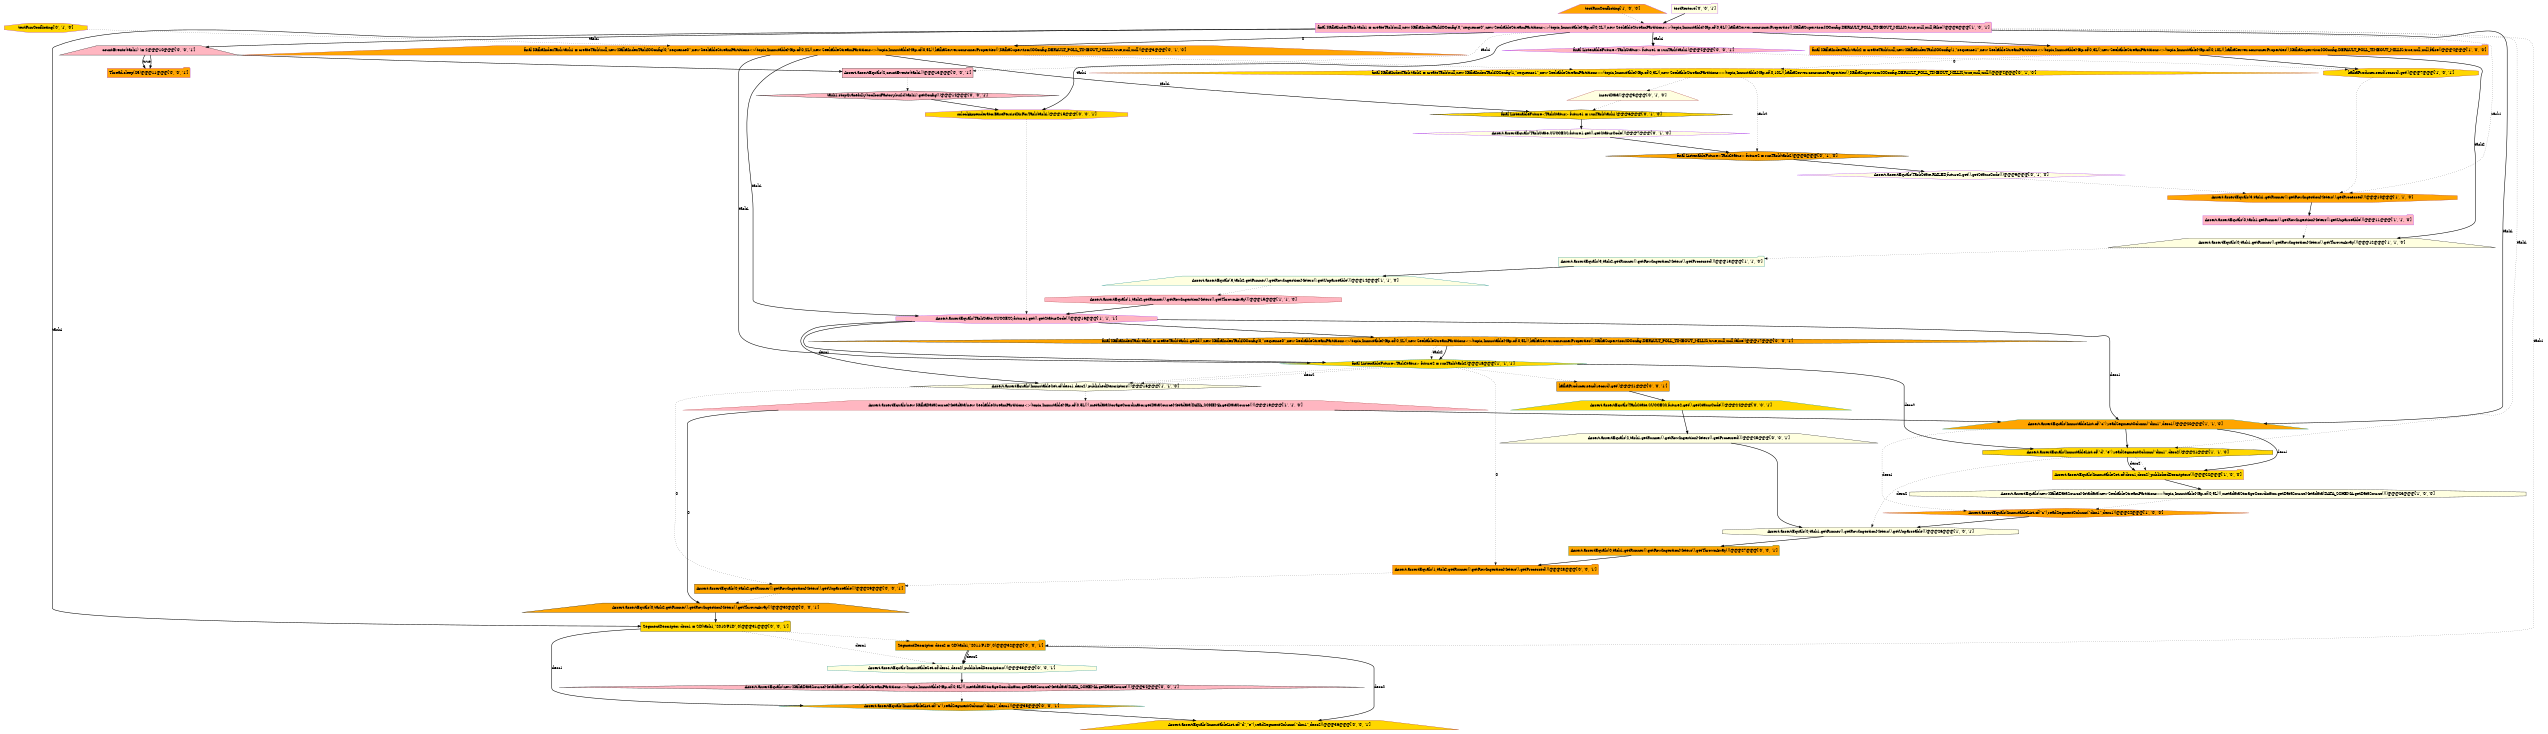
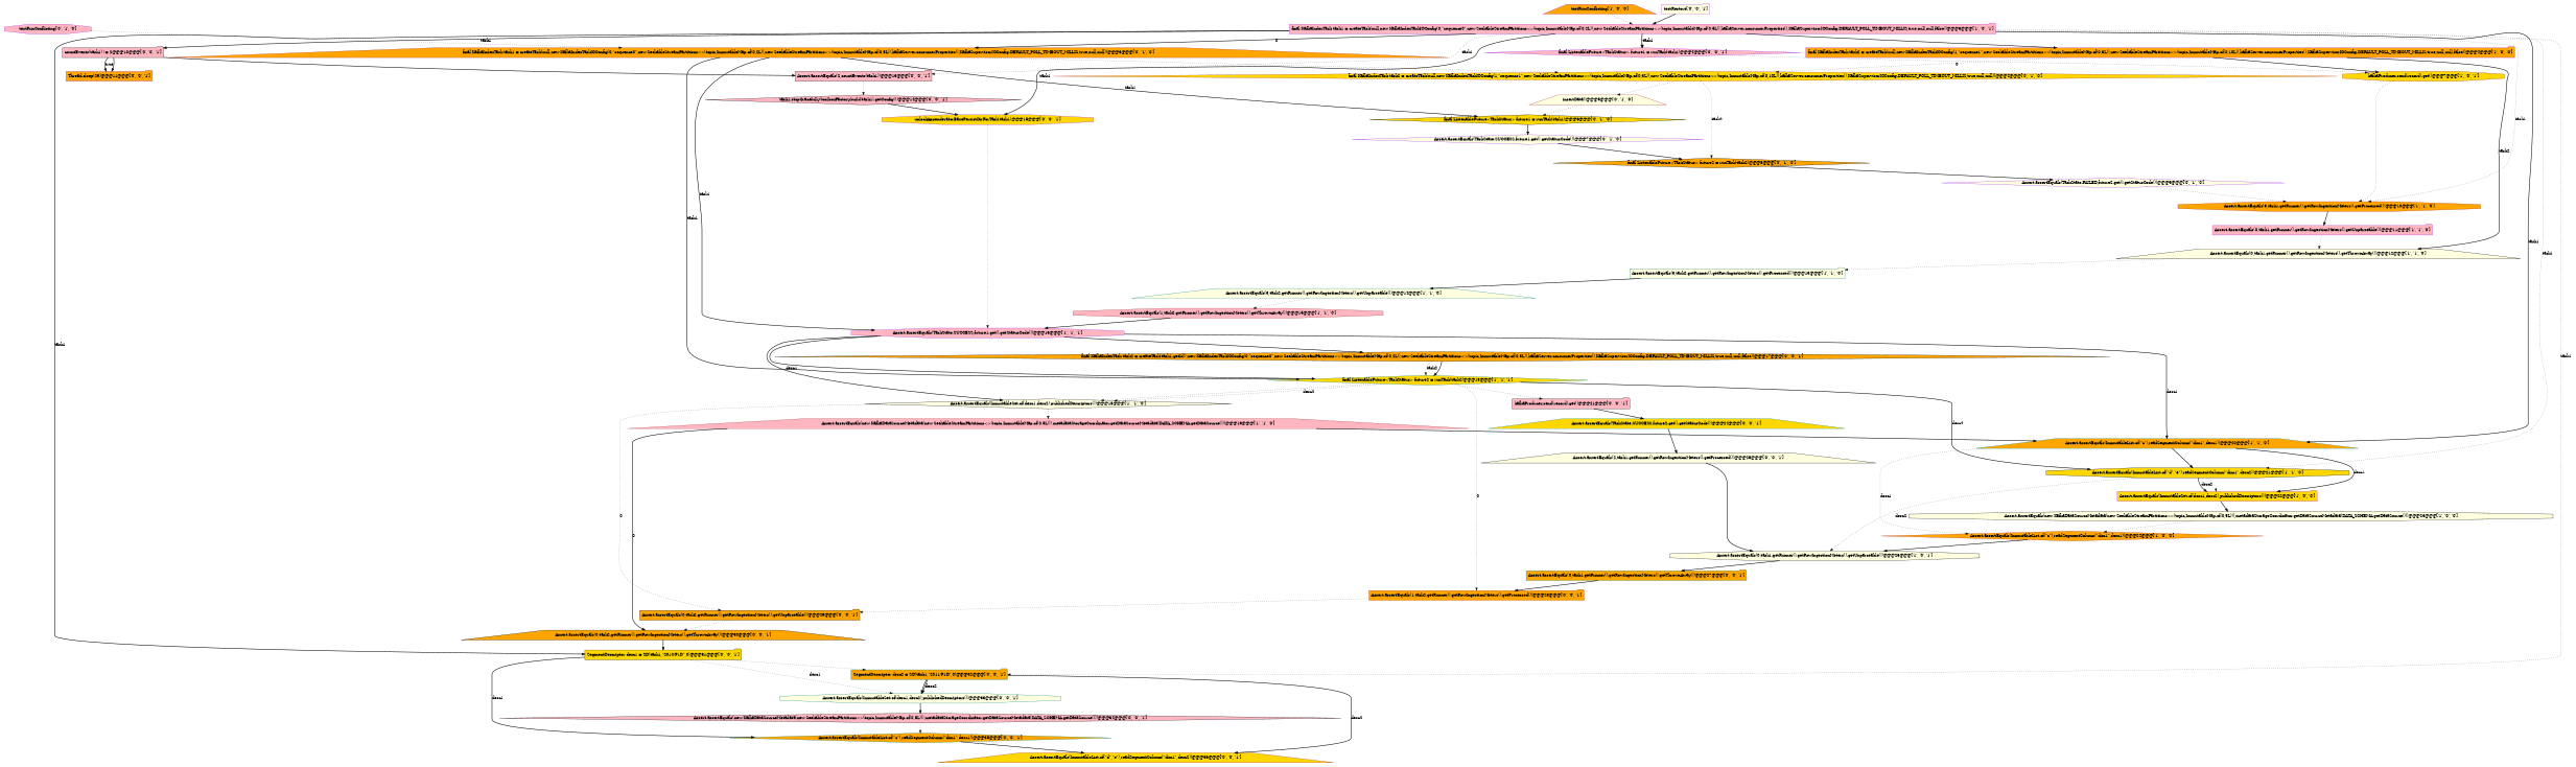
  digraph {
    node [color=black fillcolor=orange shape=folder style=filled]
    edge [style=bold]
    n1 [label="Assert.assertEquals(0,task2.getRunner().getRowIngestionMeters().getThrownAway())@@@30@@@['0', '0', '1']" shape=trapezium]
    n2 [fillcolor=gold label="SegmentDescriptor desc1 = SD(task1,\"2010/P1D\",0)@@@31@@@['0', '0', '1']"]
    n3 [color=teal fillcolor=lightyellow label="Assert.assertEquals(ImmutableSet.of(desc1,desc2),publishedDescriptors())@@@33@@@['0', '0', '1']" shape=octagon]
    n4 [color=teal label="Assert.assertEquals(ImmutableList.of(\"c\"),readSegmentColumn(\"dim1\",desc1))@@@35@@@['0', '0', '1']" shape=diamond]
    n5 [color=teal label="SegmentDescriptor desc2 = SD(task1,\"2011/P1D\",0)@@@32@@@['0', '0', '1']"]
    n6 [color=brown fillcolor=gold label="kafkaProducer.send(record).get()@@@7@@@['1', '0', '1']" shape=octagon]
    n7 [color=brown label="Assert.assertEquals(3,task1.getRunner().getRowIngestionMeters().getProcessed())@@@10@@@['1', '1', '0']" shape=octagon]
-   n8 [fillcolor=lightpink label="countEvents(task1) != 2@@@10@@@['0', '0', '1']" shape=trapezium]
+   n8 [fillcolor=lightpink label="countEvents(task1) != 2@@@10@@@['0', '0', '1']"]
    n9 [color=purple label="Thread.sleep(25)@@@11@@@['0', '0', '1']"]
    n10 [fillcolor=lightpink label="Assert.assertEquals(2,countEvents(task1))@@@13@@@['0', '0', '1']"]
    n11 [color=purple fillcolor=lightpink label="Assert.assertEquals(0,task1.getRunner().getRowIngestionMeters().getUnparseable())@@@11@@@['1', '1', '0']"]
    n12 [fillcolor=gold label="final ListenableFuture<TaskStatus> future1 = runTask(task1)@@@6@@@['0', '1', '0']" shape=diamond]
    n13 [color=purple fillcolor=lightyellow label="Assert.assertEquals(TaskState.SUCCESS,future1.get().getStatusCode())@@@7@@@['0', '1', '0']" shape=diamond]
    n14 [label="final ListenableFuture<TaskStatus> future2 = runTask(task2)@@@8@@@['0', '1', '0']" shape=diamond]
    n15 [color=teal fillcolor=lightyellow label="Assert.assertEquals(3,task2.getRunner().getRowIngestionMeters().getProcessed())@@@13@@@['1', '1', '0']"]
    n16 [color=teal fillcolor=lightyellow label="Assert.assertEquals(3,task2.getRunner().getRowIngestionMeters().getUnparseable())@@@14@@@['1', '1', '0']" shape=trapezium]
    n17 [color=brown fillcolor=lightpink label="Assert.assertEquals(1,task2.getRunner().getRowIngestionMeters().getThrownAway())@@@15@@@['1', '1', '0']" shape=octagon]
    n18 [color=brown fillcolor=lightpink label="Assert.assertEquals(new KafkaDataSourceMetadata(new SeekableStreamPartitions<>(topic,ImmutableMap.of(0,5L))),metadataStorageCoordinator.getDataSourceMetadata(DATA_SCHEMA.getDataSource()))@@@19@@@['1', '1', '0']" shape=trapezium]
    n19 [color=teal label="Assert.assertEquals(ImmutableList.of(\"c\"),readSegmentColumn(\"dim1\",desc1))@@@20@@@['1', '1', '0']" shape=trapezium]
    n20 [color=purple fillcolor=gold label="Assert.assertEquals(ImmutableSet.of(desc1,desc2),publishedDescriptors())@@@22@@@['1', '0', '0']"]
    n21 [color=brown label="Assert.assertEquals(ImmutableList.of(\"c\"),readSegmentColumn(\"dim1\",desc1))@@@24@@@['1', '0', '0']" shape=diamond]
    n22 [fillcolor=gold label="Assert.assertEquals(ImmutableList.of(\"d\",\"e\"),readSegmentColumn(\"dim1\",desc2))@@@21@@@['1', '1', '0']" shape=octagon]
    n23 [fillcolor=lightpink label="task1.stopGracefully(toolboxFactory.build(task1).getConfig())@@@14@@@['0', '0', '1']" shape=diamond]
    n24 [color=purple fillcolor=gold label="unlockAppenderatorBasePersistDirForTask(task1)@@@15@@@['0', '0', '1']" shape=octagon]
-   n25 [label="kafkaProducer.send(record).get()@@@21@@@['0', '0', '1']"]
+   n25 [fillcolor=lightpink label="kafkaProducer.send(record).get()@@@21@@@['0', '0', '1']"]
    n26 [color=teal fillcolor=gold label="Assert.assertEquals(TaskState.SUCCESS,future2.get().getStatusCode())@@@24@@@['0', '0', '1']" shape=trapezium]
    n27 [fillcolor=lightyellow label="Assert.assertEquals(2,task1.getRunner().getRowIngestionMeters().getProcessed())@@@25@@@['0', '0', '1']" shape=trapezium]
    n28 [color=purple fillcolor=lightpink label="Assert.assertEquals(TaskState.SUCCESS,future1.get().getStatusCode())@@@16@@@['1', '1', '1']" shape=octagon]
    n29 [fillcolor=lightyellow label="Assert.assertEquals(ImmutableSet.of(desc1,desc2),publishedDescriptors())@@@18@@@['1', '1', '0']" shape=diamond]
    n30 [color=teal fillcolor=gold label="final ListenableFuture<TaskStatus> future2 = runTask(task2)@@@18@@@['1', '1', '1']" shape=diamond]
    n31 [label="final KafkaIndexTask task2 = createTask(task1.getId(),new KafkaIndexTaskIOConfig(0,\"sequence0\",new SeekableStreamPartitions<>(topic,ImmutableMap.of(0,2L)),new SeekableStreamPartitions<>(topic,ImmutableMap.of(0,5L)),kafkaServer.consumerProperties(),KafkaSupervisorIOConfig.DEFAULT_POLL_TIMEOUT_MILLIS,true,null,null,false))@@@17@@@['0', '0', '1']" shape=diamond]
    n32 [fillcolor=lightyellow label="Assert.assertEquals(new KafkaDataSourceMetadata(new SeekableStreamPartitions<>(topic,ImmutableMap.of(0,5L))),metadataStorageCoordinator.getDataSourceMetadata(DATA_SCHEMA.getDataSource()))@@@23@@@['1', '0', '0']" shape=octagon]
    n33 [color=purple fillcolor=lightyellow label="Assert.assertEquals(TaskState.FAILED,future2.get().getStatusCode())@@@9@@@['0', '1', '0']" shape=diamond]
    n34 [fillcolor=lightpink label="Assert.assertEquals(new KafkaDataSourceMetadata(new SeekableStreamPartitions<>(topic,ImmutableMap.of(0,5L))),metadataStorageCoordinator.getDataSourceMetadata(DATA_SCHEMA.getDataSource()))@@@34@@@['0', '0', '1']" shape=diamond]
    n35 [color=brown fillcolor=gold label="Assert.assertEquals(ImmutableList.of(\"d\",\"e\"),readSegmentColumn(\"dim1\",desc2))@@@36@@@['0', '0', '1']" shape=trapezium]
    n36 [label="Assert.assertEquals(0,task2.getRunner().getRowIngestionMeters().getUnparseable())@@@29@@@['0', '0', '1']"]
    n37 [fillcolor=lightyellow label="Assert.assertEquals(0,task1.getRunner().getRowIngestionMeters().getUnparseable())@@@26@@@['1', '0', '1']" shape=octagon]
    n38 [fillcolor=lightyellow label="Assert.assertEquals(0,task1.getRunner().getRowIngestionMeters().getThrownAway())@@@12@@@['1', '1', '0']" shape=trapezium]
-   n39 [color=purple fillcolor=gold label="testRunConflicting['0', '1', '0']" shape=octagon]
+   n39 [color=purple fillcolor=lightpink label="testRunConflicting['0', '1', '0']" shape=octagon]
    n40 [color=brown label="final KafkaIndexTask task1 = createTask(null,new KafkaIndexTaskIOConfig(0,\"sequence0\",new SeekableStreamPartitions<>(topic,ImmutableMap.of(0,2L)),new SeekableStreamPartitions<>(topic,ImmutableMap.of(0,5L)),kafkaServer.consumerProperties(),KafkaSupervisorIOConfig.DEFAULT_POLL_TIMEOUT_MILLIS,true,null,null))@@@3@@@['0', '1', '0']" shape=trapezium]
    n41 [color=brown fillcolor=gold label="final KafkaIndexTask task2 = createTask(null,new KafkaIndexTaskIOConfig(1,\"sequence1\",new SeekableStreamPartitions<>(topic,ImmutableMap.of(0,3L)),new SeekableStreamPartitions<>(topic,ImmutableMap.of(0,10L)),kafkaServer.consumerProperties(),KafkaSupervisorIOConfig.DEFAULT_POLL_TIMEOUT_MILLIS,true,null,null))@@@4@@@['0', '1', '0']" shape=diamond]
    n42 [color=purple fillcolor=lightpink label="final ListenableFuture<TaskStatus> future1 = runTask(task1)@@@4@@@['0', '0', '1']" shape=diamond]
    n43 [color=teal label="Assert.assertEquals(0,task1.getRunner().getRowIngestionMeters().getThrownAway())@@@27@@@['0', '0', '1']"]
    n44 [color=purple label="final KafkaIndexTask task2 = createTask(null,new KafkaIndexTaskIOConfig(1,\"sequence1\",new SeekableStreamPartitions<>(topic,ImmutableMap.of(0,3L)),new SeekableStreamPartitions<>(topic,ImmutableMap.of(0,10L)),kafkaServer.consumerProperties(),KafkaSupervisorIOConfig.DEFAULT_POLL_TIMEOUT_MILLIS,true,null,null,false))@@@4@@@['1', '0', '0']"]
    n45 [color=brown fillcolor=lightyellow label="insertData()@@@5@@@['0', '1', '0']" shape=trapezium]
    n46 [color=brown label="Assert.assertEquals(1,task2.getRunner().getRowIngestionMeters().getProcessed())@@@28@@@['0', '0', '1']"]
    n47 [color=purple fillcolor=lightpink label="final KafkaIndexTask task1 = createTask(null,new KafkaIndexTaskIOConfig(0,\"sequence0\",new SeekableStreamPartitions<>(topic,ImmutableMap.of(0,2L)),new SeekableStreamPartitions<>(topic,ImmutableMap.of(0,5L)),kafkaServer.consumerProperties(),KafkaSupervisorIOConfig.DEFAULT_POLL_TIMEOUT_MILLIS,true,null,null,false))@@@3@@@['1', '0', '1']"]
    n48 [color=purple label="testRunConflicting['1', '0', '0']" shape=trapezium]
    n49 [color=purple fillcolor=lightyellow label="testRestore['0', '0', '1']"]
    n1 -> n2
    n2 -> n3 [label=desc1 style=dotted]
    n2 -> n4 [label=desc1]
    n2 -> n5 [style=dotted]
    n3 -> n34
    n4 -> n35
    n5 -> n3
    n5 -> n3 [label=desc2]
    n5 -> n35 [label=desc2]
    n6 -> n7 [style=dotted]
    n7 -> n11
    n8 -> n9 [label=true]
    n8 -> n9
    n8 -> n10
    n10 -> n23 [style=dotted]
    n11 -> n38 [style=dotted]
    n12 -> n13
    n13 -> n14
    n14 -> n33
    n15 -> n16
    n16 -> n17 [style=dotted]
    n17 -> n28
    n18 -> n1 [label=0]
    n18 -> n19
    n19 -> n20 [label=desc1]
    n19 -> n21 [label=desc1 style=dotted]
    n19 -> n22
    n20 -> n32
    n21 -> n37
    n22 -> n20 [label=desc2]
    n22 -> n20 [style=dotted]
    n22 -> n37 [label=desc2 style=dotted]
    n23 -> n24
    n24 -> n28 [style=dotted]
    n25 -> n26
    n26 -> n27
    n27 -> n37
    n28 -> n19 [label=desc1]
    n28 -> n29 [label=desc1]
    n28 -> n30
    n28 -> n31
    n29 -> n18 [style=dotted]
    n29 -> n36 [label=0 style=dotted]
    n30 -> n22 [label=desc2]
    n30 -> n25 [style=dotted]
    n30 -> n29 [style=dotted]
    n30 -> n29 [label=desc2 style=dotted]
    n30 -> n46 [label=0 style=dotted]
    n31 -> n30
    n31 -> n30 [label=task2 style=dotted]
    n32 -> n21 [style=dotted]
    n33 -> n7 [style=dotted]
    n34 -> n4 [style=dotted]
    n36 -> n1 [style=dotted]
    n37 -> n43
    n38 -> n15 [style=dotted]
    n39 -> n40 [style=dotted]
    n40 -> n12 [label=task1]
    n40 -> n28 [label=task1]
    n40 -> n30 [label=task1]
    n40 -> n41 [style=dotted]
    n41 -> n14 [label=task2 style=dotted]
    n41 -> n45 [style=dotted]
    n42 -> n6 [style=dotted]
    n43 -> n46
    n44 -> n6
    n44 -> n38 [label=task2]
    n44 -> n41 [label=0 style=dotted]
    n45 -> n12 [style=dotted]
    n46 -> n36 [style=dotted]
    n47 -> n2 [label=task1]
    n47 -> n5 [label=task1 style=dotted]
    n47 -> n7 [label=task1 style=dotted]
    n47 -> n8 [label=task1]
    n47 -> n10 [label=task1 style=dotted]
    n47 -> n19 [label=task1]
    n47 -> n22 [label=task1 style=dotted]
    n47 -> n24 [label=task1]
    n47 -> n40 [label=0]
    n47 -> n42 [label=task1 style=dotted]
    n47 -> n42
    n47 -> n44
    n48 -> n47 [style=dotted]
    n49 -> n47
  }
